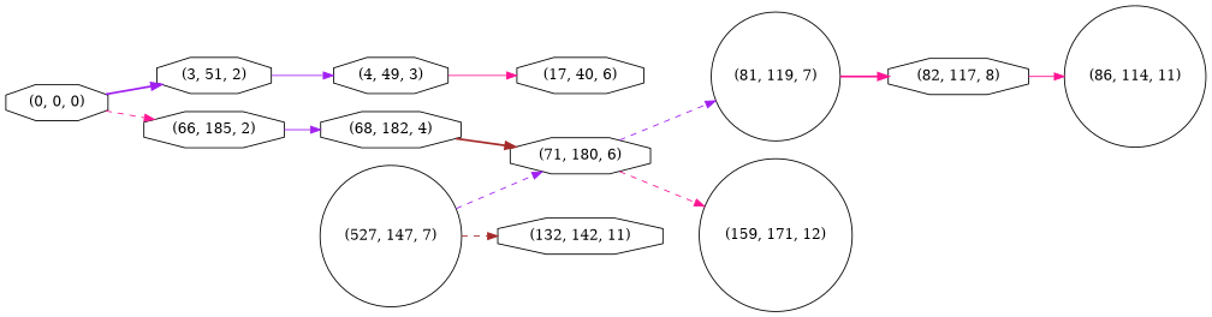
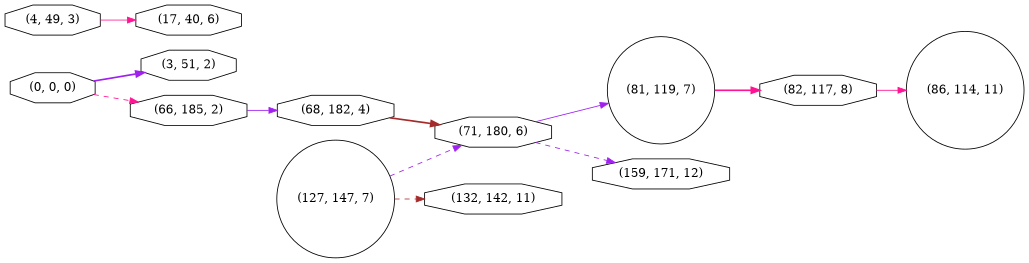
  digraph {
    rankdir=LR
    node [shape=octagon]
    edge [color=purple style=solid]
    "(0, 0, 0)"
    "(3, 51, 2)"
    "(66, 185, 2)"
    "(4, 49, 3)"
    "(68, 182, 4)"
    "(17, 40, 6)"
    "(71, 180, 6)"
    "(81, 119, 7)" [shape=circle]
-   "(159, 171, 12)" [shape=circle]
+   "(159, 171, 12)"
    "(82, 117, 8)"
-   "(127, 147, 7)" [shape=circle label="(527, 147, 7)"]
+   "(127, 147, 7)" [shape=circle]
    "(132, 142, 11)"
    "(86, 114, 11)" [shape=circle]
    "(0, 0, 0)" -> "(3, 51, 2)" [style=bold]
    "(0, 0, 0)" -> "(66, 185, 2)" [color=deeppink style=dashed]
-   "(3, 51, 2)" -> "(4, 49, 3)"
    "(66, 185, 2)" -> "(68, 182, 4)"
    "(4, 49, 3)" -> "(17, 40, 6)" [color=deeppink]
    "(68, 182, 4)" -> "(71, 180, 6)" [color=brown style=bold]
-   "(71, 180, 6)" -> "(81, 119, 7)" [style=dashed]
-   "(71, 180, 6)" -> "(159, 171, 12)" [color=deeppink style=dashed]
+   "(71, 180, 6)" -> "(81, 119, 7)"
+   "(71, 180, 6)" -> "(159, 171, 12)" [style=dashed]
    "(81, 119, 7)" -> "(82, 117, 8)" [color=deeppink style=bold]
    "(82, 117, 8)" -> "(86, 114, 11)" [color=deeppink]
    "(127, 147, 7)" -> "(71, 180, 6)" [style=dashed]
    "(127, 147, 7)" -> "(132, 142, 11)" [color=brown style=dashed]
  }
